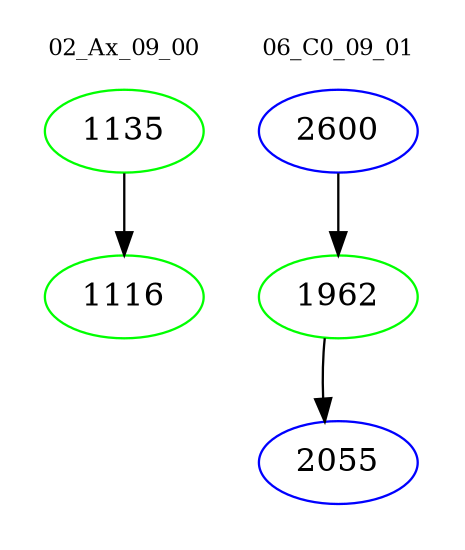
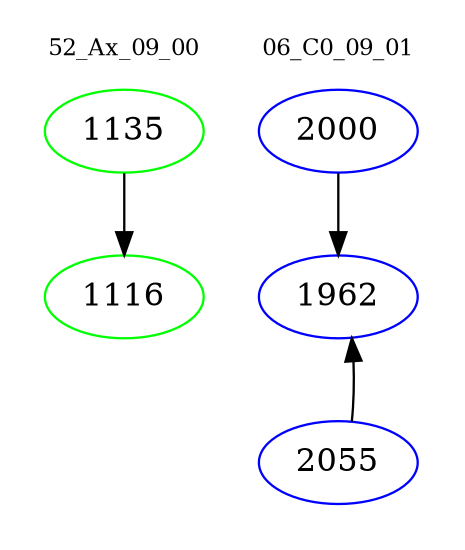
  digraph {
    node [color=green]
    edge [color=black]
    n1 [label=1135]
    n2 [label=1116]
-   n3 [color=blue label=2600]
-   n4 [label=1962]
+   n3 [color=blue label=2000]
+   n4 [color=blue label=1962]
    n5 [color=blue label=2055]
    subgraph cluster_1 {
      color=white
      fontsize=10
-     label="02_Ax_09_00"
+     label="52_Ax_09_00"
      n1
      n2
    }
    subgraph cluster_2 {
      color=white
      fontsize=10
      label="06_C0_09_01"
      n3
      n4
      n5
    }
    n1 -> n2
    n3 -> n4
-   n4 -> n5
+   n5 -> n4
  }
